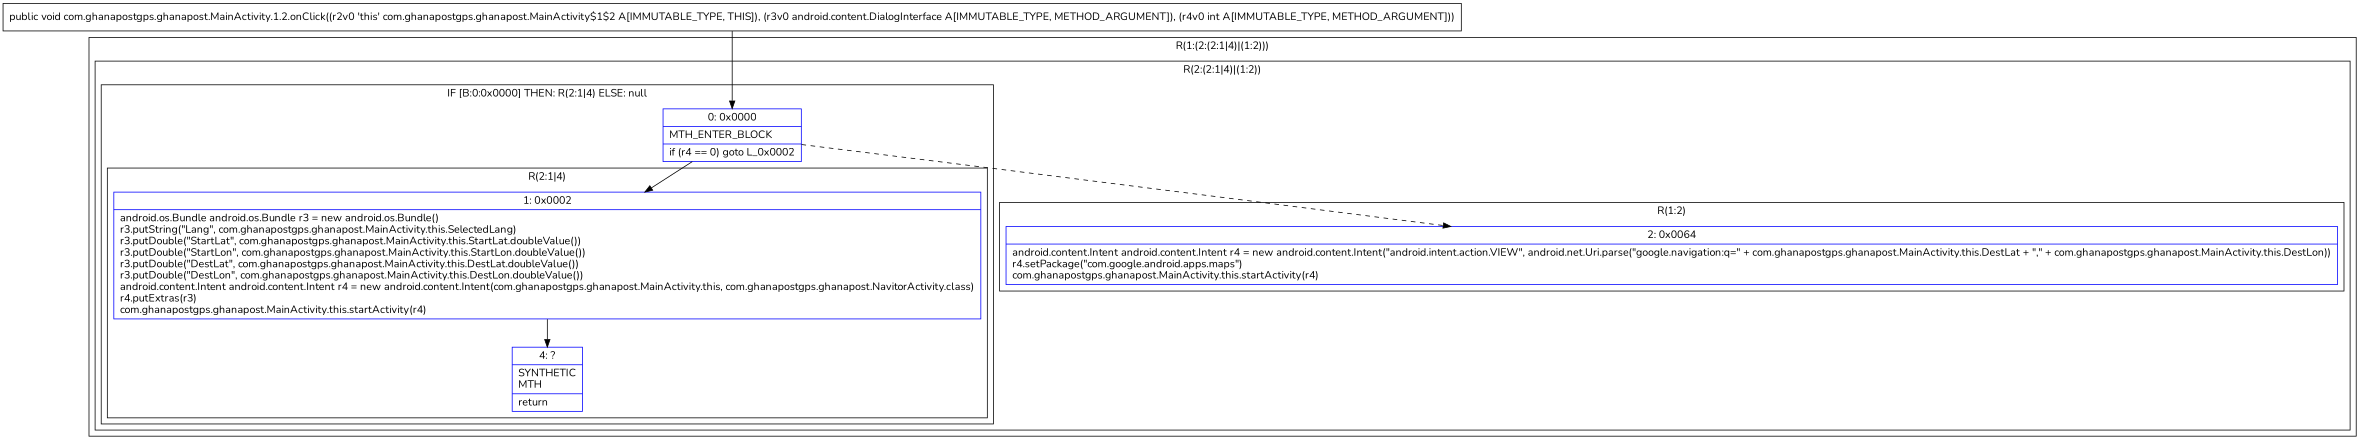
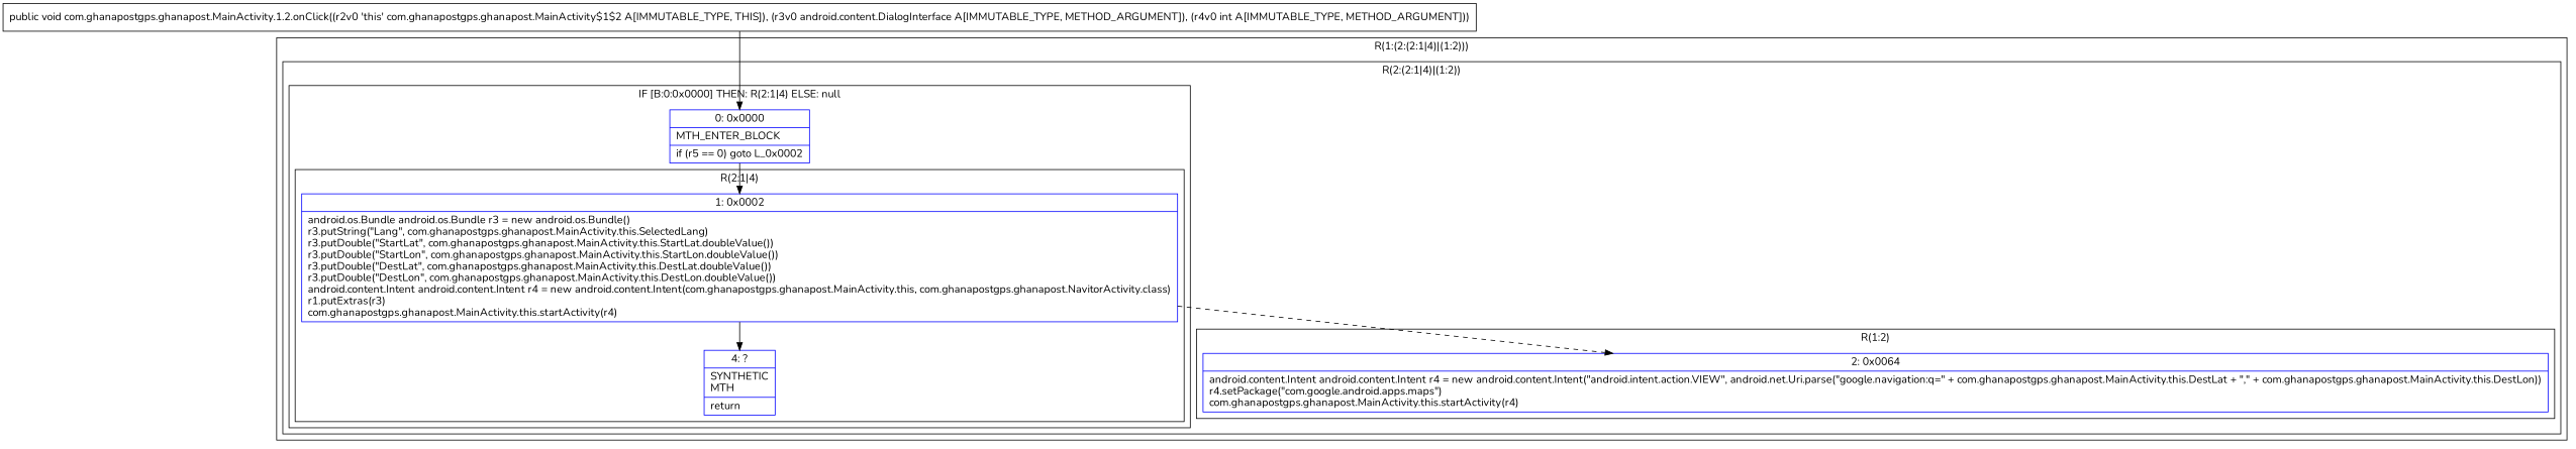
  digraph {
    fontname=Nunito
    node [color=blue fontname=Nunito shape=record]
    edge [fontname=Nunito]
-   n1 [label="{1\:\ 0x0002|android.os.Bundle android.os.Bundle r3 = new android.os.Bundle()\lr3.putString(\"Lang\", com.ghanapostgps.ghanapost.MainActivity.this.SelectedLang)\lr3.putDouble(\"StartLat\", com.ghanapostgps.ghanapost.MainActivity.this.StartLat.doubleValue())\lr3.putDouble(\"StartLon\", com.ghanapostgps.ghanapost.MainActivity.this.StartLon.doubleValue())\lr3.putDouble(\"DestLat\", com.ghanapostgps.ghanapost.MainActivity.this.DestLat.doubleValue())\lr3.putDouble(\"DestLon\", com.ghanapostgps.ghanapost.MainActivity.this.DestLon.doubleValue())\landroid.content.Intent android.content.Intent r4 = new android.content.Intent(com.ghanapostgps.ghanapost.MainActivity.this, com.ghanapostgps.ghanapost.NavitorActivity.class)\lr4.putExtras(r3)\lcom.ghanapostgps.ghanapost.MainActivity.this.startActivity(r4)\l}"]
+   n1 [label="{1\:\ 0x0002|android.os.Bundle android.os.Bundle r3 = new android.os.Bundle()\lr3.putString(\"Lang\", com.ghanapostgps.ghanapost.MainActivity.this.SelectedLang)\lr3.putDouble(\"StartLat\", com.ghanapostgps.ghanapost.MainActivity.this.StartLat.doubleValue())\lr3.putDouble(\"StartLon\", com.ghanapostgps.ghanapost.MainActivity.this.StartLon.doubleValue())\lr3.putDouble(\"DestLat\", com.ghanapostgps.ghanapost.MainActivity.this.DestLat.doubleValue())\lr3.putDouble(\"DestLon\", com.ghanapostgps.ghanapost.MainActivity.this.DestLon.doubleValue())\landroid.content.Intent android.content.Intent r4 = new android.content.Intent(com.ghanapostgps.ghanapost.MainActivity.this, com.ghanapostgps.ghanapost.NavitorActivity.class)\lr1.putExtras(r3)\lcom.ghanapostgps.ghanapost.MainActivity.this.startActivity(r4)\l}"]
    n2 [label="{4\:\ ?|SYNTHETIC\lMTH\l|return\l}"]
-   n3 [label="{0\:\ 0x0000|MTH_ENTER_BLOCK\l|if (r4 == 0) goto L_0x0002\l}"]
+   n3 [label="{0\:\ 0x0000|MTH_ENTER_BLOCK\l|if (r5 == 0) goto L_0x0002\l}"]
    n4 [label="{2\:\ 0x0064|android.content.Intent android.content.Intent r4 = new android.content.Intent(\"android.intent.action.VIEW\", android.net.Uri.parse(\"google.navigation:q=\" + com.ghanapostgps.ghanapost.MainActivity.this.DestLat + \",\" + com.ghanapostgps.ghanapost.MainActivity.this.DestLon))\lr4.setPackage(\"com.google.android.apps.maps\")\lcom.ghanapostgps.ghanapost.MainActivity.this.startActivity(r4)\l}"]
    n5 [label="{public void com.ghanapostgps.ghanapost.MainActivity.1.2.onClick((r2v0 'this' com.ghanapostgps.ghanapost.MainActivity$1$2 A[IMMUTABLE_TYPE, THIS]), (r3v0 android.content.DialogInterface A[IMMUTABLE_TYPE, METHOD_ARGUMENT]), (r4v0 int A[IMMUTABLE_TYPE, METHOD_ARGUMENT])) }" color=""]
    subgraph cluster_1 {
      label="R(1:(2:(2:1|4)|(1:2)))"
      subgraph cluster_2 {
        label="R(2:(2:1|4)|(1:2))"
        subgraph cluster_3 {
          label="IF [B:0:0x0000] THEN: R(2:1|4) ELSE: null"
          n3
          subgraph cluster_4 {
            label="R(2:1|4)"
            n1
            n2
          }
        }
        subgraph cluster_5 {
          label="R(1:2)"
          n4
        }
      }
    }
    n1 -> n2
    n3 -> n1
-   n3 -> n4 [style=dashed]
+   n1 -> n4 [style=dashed]
    n5 -> n3
  }
